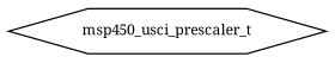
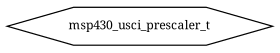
  digraph {
    rankdir=LR
    fontname="Noto Serif"
-   n1 [color=black fillcolor=white fontname="Noto Serif" fontsize=10 height=0.2 label=msp450_usci_prescaler_t shape=hexagon style=filled width=0.4]
+   n1 [color=black fillcolor=white fontname="Noto Serif" fontsize=10 height=0.2 label=msp430_usci_prescaler_t shape=hexagon style=filled width=0.4]
  }
